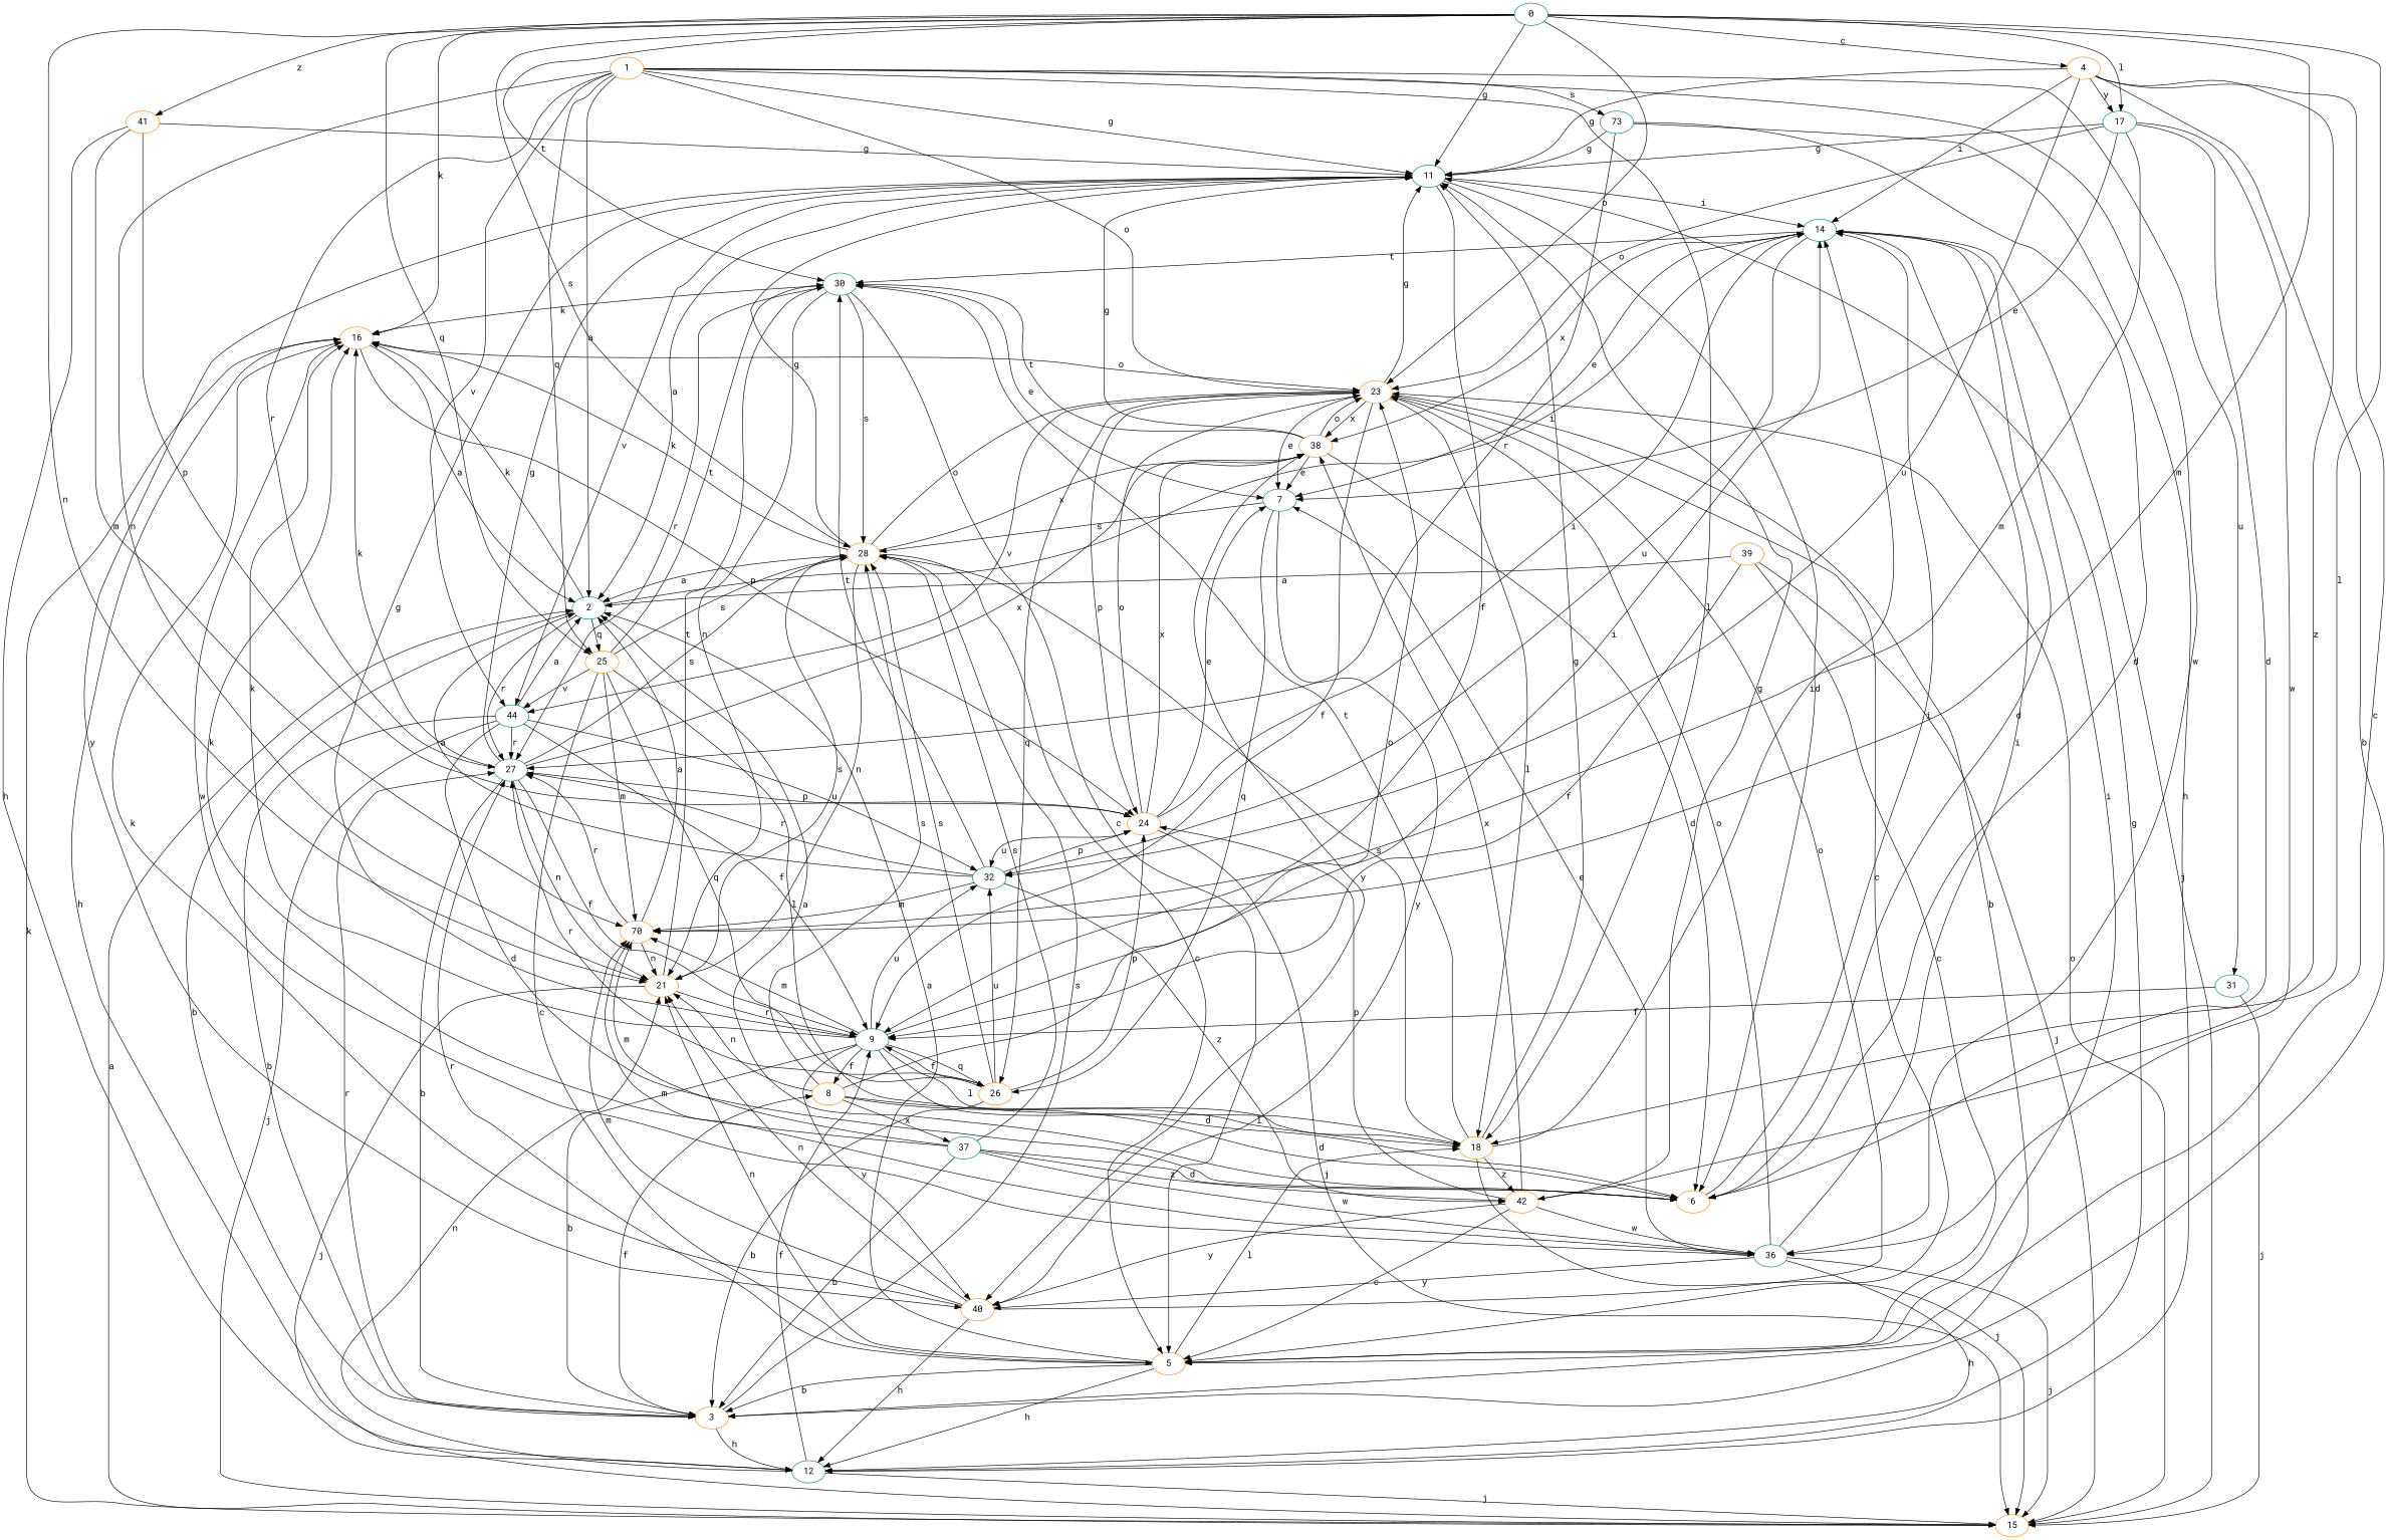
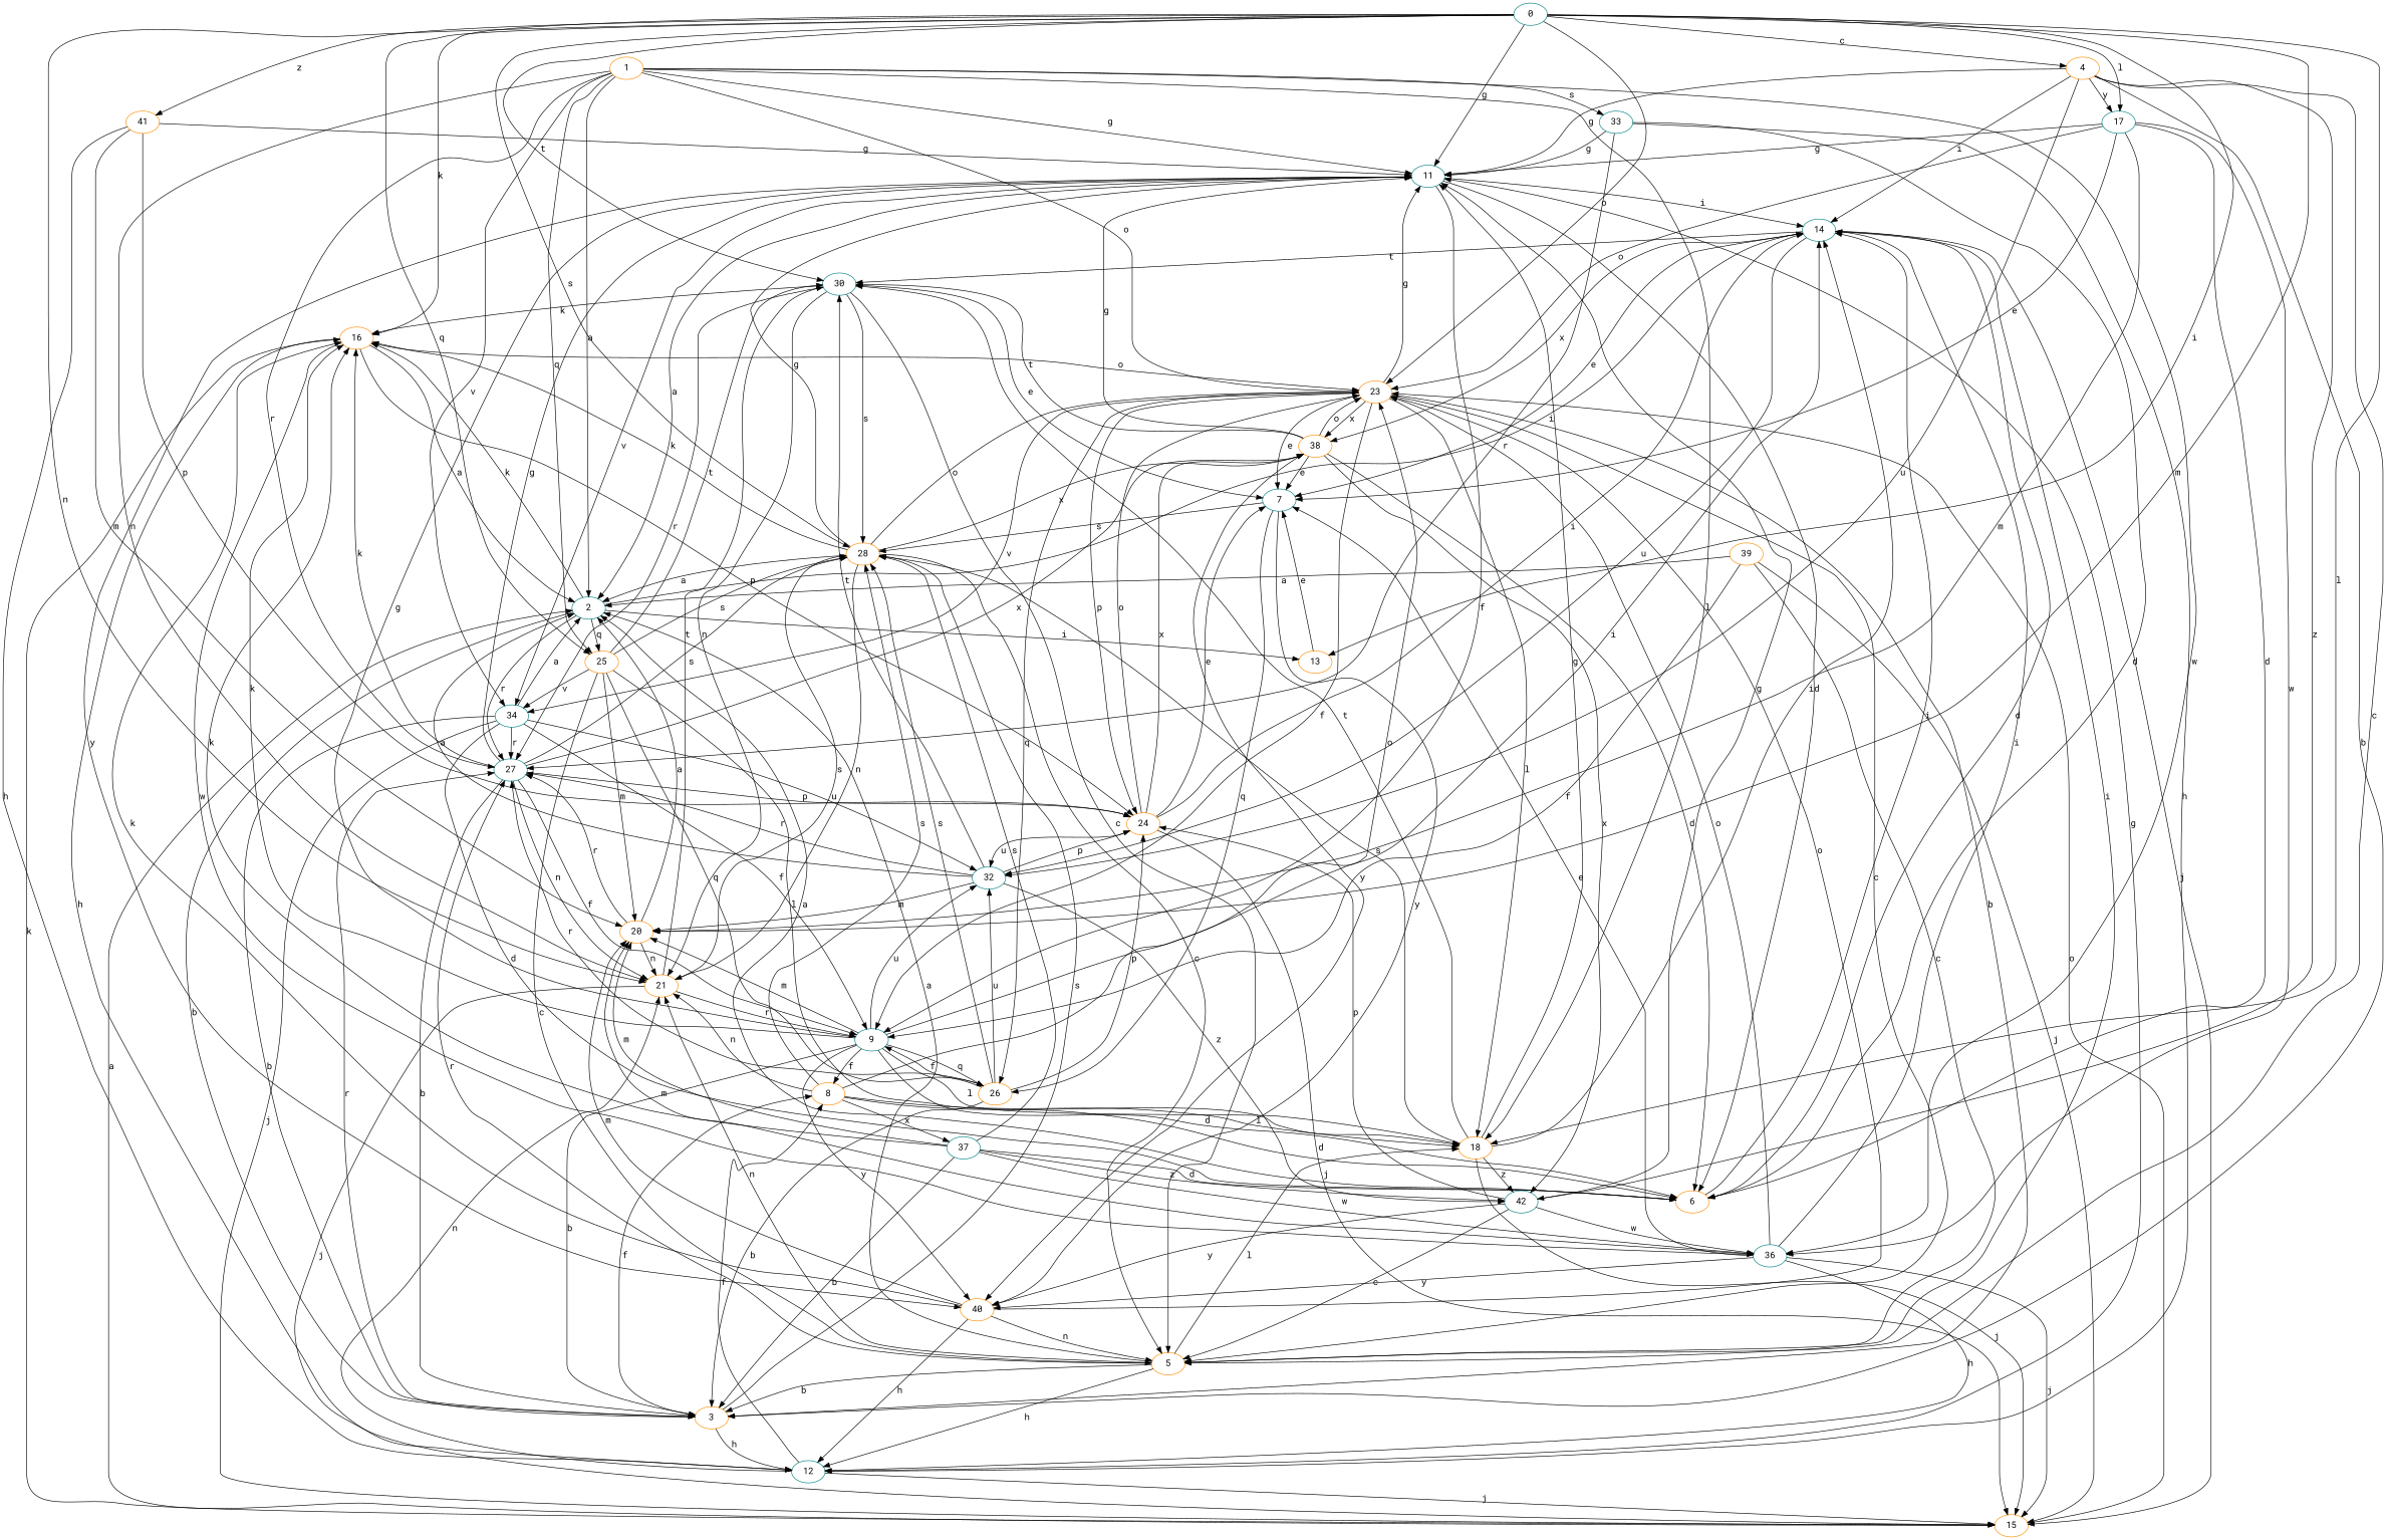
  strict digraph {
    fontname="Roboto Mono"
    node [color=darkorange fontname="Roboto Mono"]
    edge [fontname="Roboto Mono"]
    0 [color=teal]
    4
    11 [color=teal]
+   13
    16
    17 [color=teal]
    18
-   20 [label=70]
+   20
    21
    23
    25
    28
    30 [color=teal]
    41
    3
    14 [color=teal]
    5
    32 [color=teal]
-   42
+   42 [color=teal]
    2 [color=teal]
-   34 [color=teal label=44]
+   34 [color=teal]
    6
    40
    9 [color=teal]
    7 [color=teal]
    36 [color=teal]
    12 [color=teal]
    24
    15
    27 [color=teal]
    26
    38
    1
-   31 [color=teal]
-   33 [color=teal label=73]
+   33 [color=teal]
    8
    37 [color=teal]
    39
    0 -> 4 [label=c]
    0 -> 11 [label=g]
+   0 -> 13 [label=i]
    0 -> 16 [label=k]
    0 -> 17 [label=l]
    0 -> 18 [label=l]
    0 -> 20 [label=m]
    0 -> 21 [label=n]
    0 -> 23 [label=o]
    0 -> 25 [label=q]
    0 -> 28 [label=s]
    0 -> 30 [label=t]
    0 -> 41 [label=z]
    4 -> 11 [label=g]
    4 -> 17 [label=y]
    4 -> 3 [label=b]
    4 -> 14 [label=i]
    4 -> 5 [label=c]
    4 -> 32 [label=u]
    4 -> 42 [label=z]
    11 -> 14 [label=i]
    11 -> 2 [label=a]
    11 -> 34 [label=v]
    11 -> 6 [label=d]
    11 -> 40 [label=y]
    11 -> 9 [label=f]
+   13 -> 7 [label=e]
    16 -> 23 [label=o]
    16 -> 2 [label=a]
    16 -> 36 [label=w]
    16 -> 12 [label=h]
    16 -> 24 [label=p]
    17 -> 11 [label=g]
    17 -> 20 [label=m]
    17 -> 23 [label=o]
    17 -> 6 [label=d]
    17 -> 7 [label=e]
    17 -> 36 [label=w]
    18 -> 11 [label=g]
    18 -> 28 [label=s]
    18 -> 30 [label=t]
    18 -> 14 [label=i]
    18 -> 42 [label=z]
    18 -> 15 [label=j]
    20 -> 21 [label=n]
    20 -> 2 [label=a]
    20 -> 27 [label=r]
    21 -> 28 [label=s]
    21 -> 30 [label=t]
    21 -> 9 [label=r]
    21 -> 15 [label=j]
    23 -> 11 [label=g]
    23 -> 18 [label=l]
    23 -> 3 [label=b]
    23 -> 5 [label=c]
    23 -> 34 [label=v]
    23 -> 9 [label=f]
    23 -> 7 [label=e]
    23 -> 24 [label=p]
    23 -> 26 [label=q]
    23 -> 38 [label=x]
    25 -> 18 [label=l]
    25 -> 20 [label=m]
    25 -> 28 [label=s]
    25 -> 30 [label=t]
    25 -> 5 [label=c]
    25 -> 34 [label=v]
    25 -> 26 [label=q]
    28 -> 11 [label=g]
    28 -> 16 [label=k]
    28 -> 21 [label=n]
    28 -> 23 [label=o]
    28 -> 5 [label=c]
    28 -> 2 [label=a]
    28 -> 38 [label=x]
    30 -> 16 [label=k]
    30 -> 21 [label=n]
    30 -> 28 [label=s]
    30 -> 5 [label=c]
    30 -> 7 [label=e]
    30 -> 27 [label=r]
    41 -> 11 [label=g]
    41 -> 20 [label=m]
    41 -> 12 [label=h]
    41 -> 24 [label=p]
    3 -> 28 [label=s]
    3 -> 12 [label=h]
    3 -> 27 [label=r]
    3 -> 8 [label=f]
    14 -> 30 [label=t]
    14 -> 32 [label=u]
    14 -> 6 [label=d]
    14 -> 7 [label=e]
    14 -> 15 [label=j]
    14 -> 38 [label=x]
    5 -> 18 [label=l]
    5 -> 21 [label=n]
    5 -> 3 [label=b]
    5 -> 14 [label=i]
    5 -> 2 [label=a]
    5 -> 12 [label=h]
    5 -> 27 [label=r]
    32 -> 20 [label=m]
    32 -> 30 [label=t]
    32 -> 42 [label=z]
    32 -> 2 [label=a]
    32 -> 24 [label=p]
    32 -> 27 [label=r]
    42 -> 11 [label=g]
    42 -> 5 [label=c]
    42 -> 40 [label=y]
    42 -> 36 [label=w]
    42 -> 24 [label=p]
-   42 -> 38 [label=x]
+   38 -> 42 [label=x]
+   2 -> 13 [label=i]
    2 -> 16 [label=k]
    2 -> 25 [label=q]
    2 -> 3 [label=b]
    2 -> 14 [label=i]
    2 -> 27 [label=r]
    34 -> 3 [label=b]
    34 -> 32 [label=u]
    34 -> 2 [label=a]
    34 -> 6 [label=d]
    34 -> 9 [label=f]
    34 -> 15 [label=j]
    34 -> 27 [label=r]
    6 -> 14 [label=i]
    6 -> 2 [label=a]
    40 -> 16 [label=k]
    40 -> 20 [label=m]
-   40 -> 21 [label=n]
+   40 -> 5 [label=n]
    40 -> 23 [label=o]
    40 -> 12 [label=h]
    9 -> 11 [label=g]
    9 -> 16 [label=k]
    9 -> 18 [label=l]
    9 -> 20 [label=m]
    9 -> 3 [label=b]
    9 -> 14 [label=i]
    9 -> 32 [label=u]
    9 -> 6 [label=d]
    9 -> 40 [label=y]
    9 -> 26 [label=q]
    9 -> 8 [label=f]
    7 -> 28 [label=s]
    7 -> 40 [label=y]
    7 -> 26 [label=q]
    36 -> 20 [label=m]
    36 -> 23 [label=o]
    36 -> 14 [label=i]
    36 -> 40 [label=y]
    36 -> 7 [label=e]
    36 -> 12 [label=h]
    36 -> 15 [label=j]
    12 -> 11 [label=g]
    12 -> 21 [label=n]
-   12 -> 9 [label=f]
+   12 -> 8 [label=f]
    12 -> 15 [label=j]
    24 -> 23 [label=o]
    24 -> 14 [label=i]
    24 -> 32 [label=u]
    24 -> 7 [label=e]
    24 -> 15 [label=j]
    24 -> 38 [label=x]
    15 -> 16 [label=k]
    15 -> 23 [label=o]
    15 -> 2 [label=a]
    27 -> 11 [label=g]
    27 -> 16 [label=k]
    27 -> 21 [label=n]
    27 -> 28 [label=s]
    27 -> 3 [label=b]
    27 -> 9 [label=f]
    27 -> 24 [label=p]
    27 -> 38 [label=x]
    26 -> 28 [label=s]
    26 -> 3 [label=b]
    26 -> 32 [label=u]
    26 -> 9 [label=f]
    26 -> 24 [label=p]
    26 -> 27 [label=r]
    38 -> 11 [label=g]
    38 -> 23 [label=o]
    38 -> 30 [label=t]
    38 -> 6 [label=d]
    38 -> 40 [label=y]
    38 -> 7 [label=e]
    1 -> 11 [label=g]
    1 -> 18 [label=l]
    1 -> 21 [label=n]
    1 -> 23 [label=o]
    1 -> 25 [label=q]
    1 -> 2 [label=a]
    1 -> 34 [label=v]
    1 -> 36 [label=w]
    1 -> 27 [label=r]
-   1 -> 31 [label=u]
    1 -> 33 [label=s]
-   31 -> 9 [label=f]
-   31 -> 15 [label=j]
    33 -> 11 [label=g]
    33 -> 6 [label=d]
    33 -> 12 [label=h]
    33 -> 27 [label=r]
    8 -> 18 [label=l]
    8 -> 21 [label=n]
    8 -> 23 [label=o]
    8 -> 28 [label=s]
    8 -> 6 [label=d]
    8 -> 37 [label=x]
    37 -> 16 [label=k]
    37 -> 20 [label=m]
    37 -> 28 [label=s]
    37 -> 3 [label=b]
    37 -> 42 [label=z]
    37 -> 6 [label=d]
    37 -> 36 [label=w]
    39 -> 5 [label=c]
    39 -> 2 [label=a]
    39 -> 9 [label=f]
    39 -> 15 [label=j]
  }
